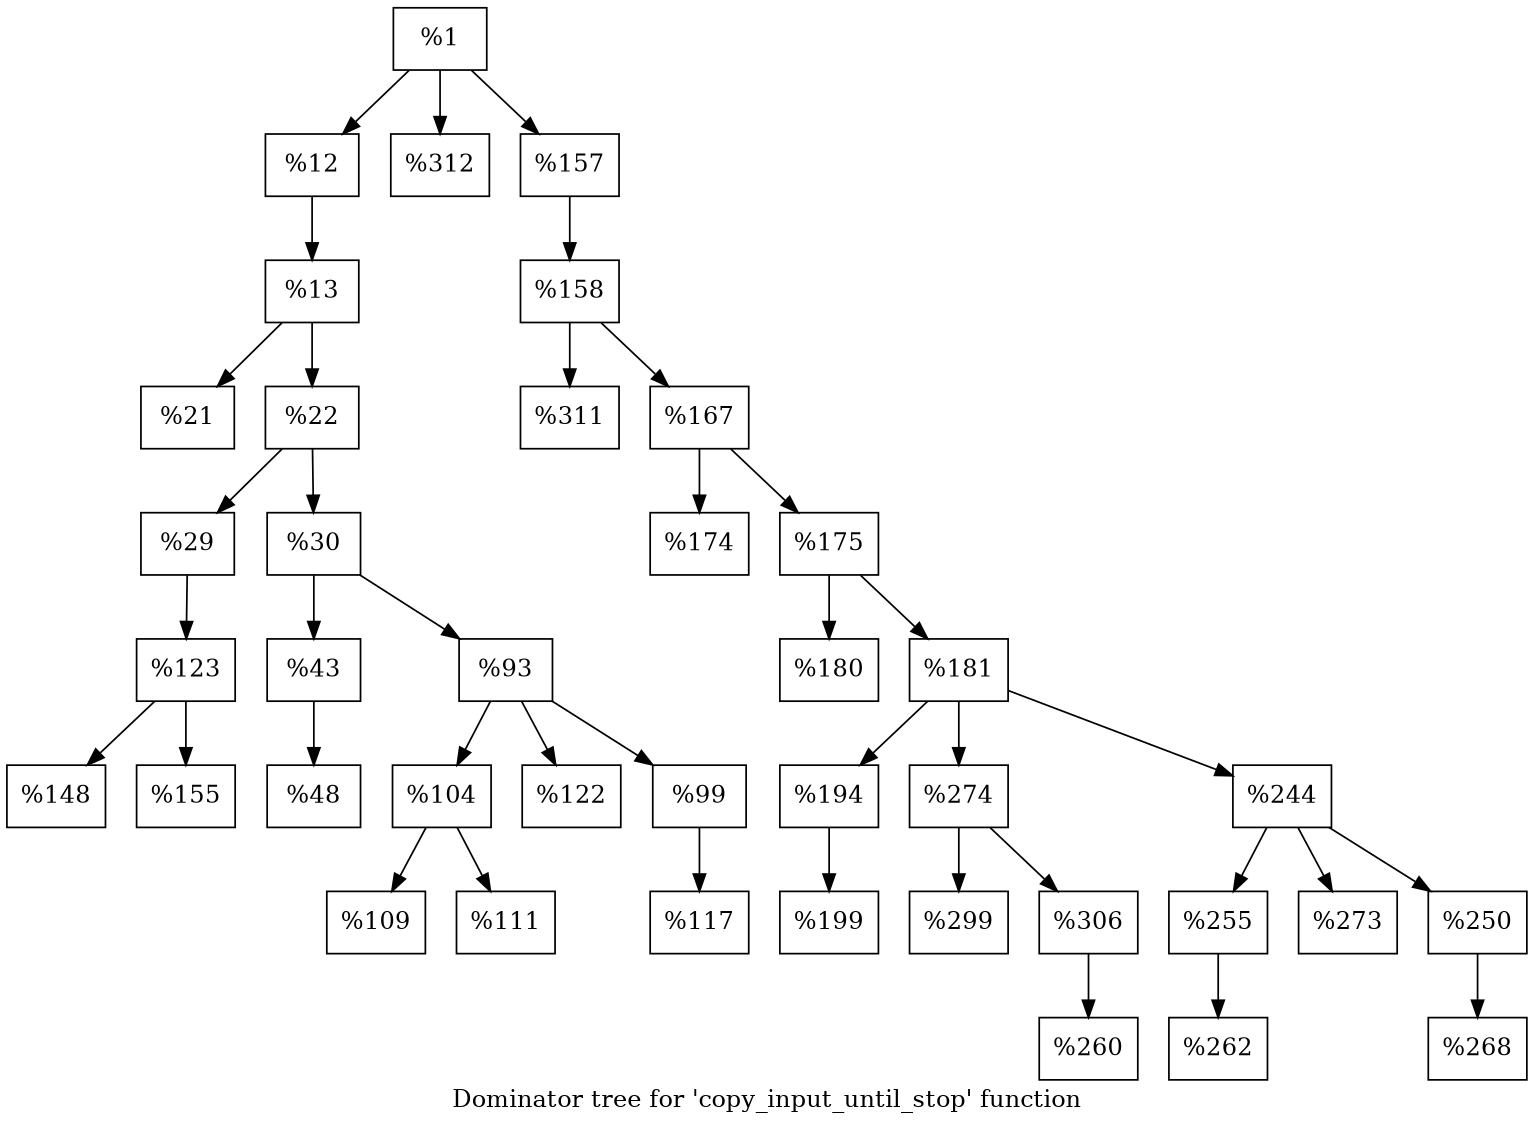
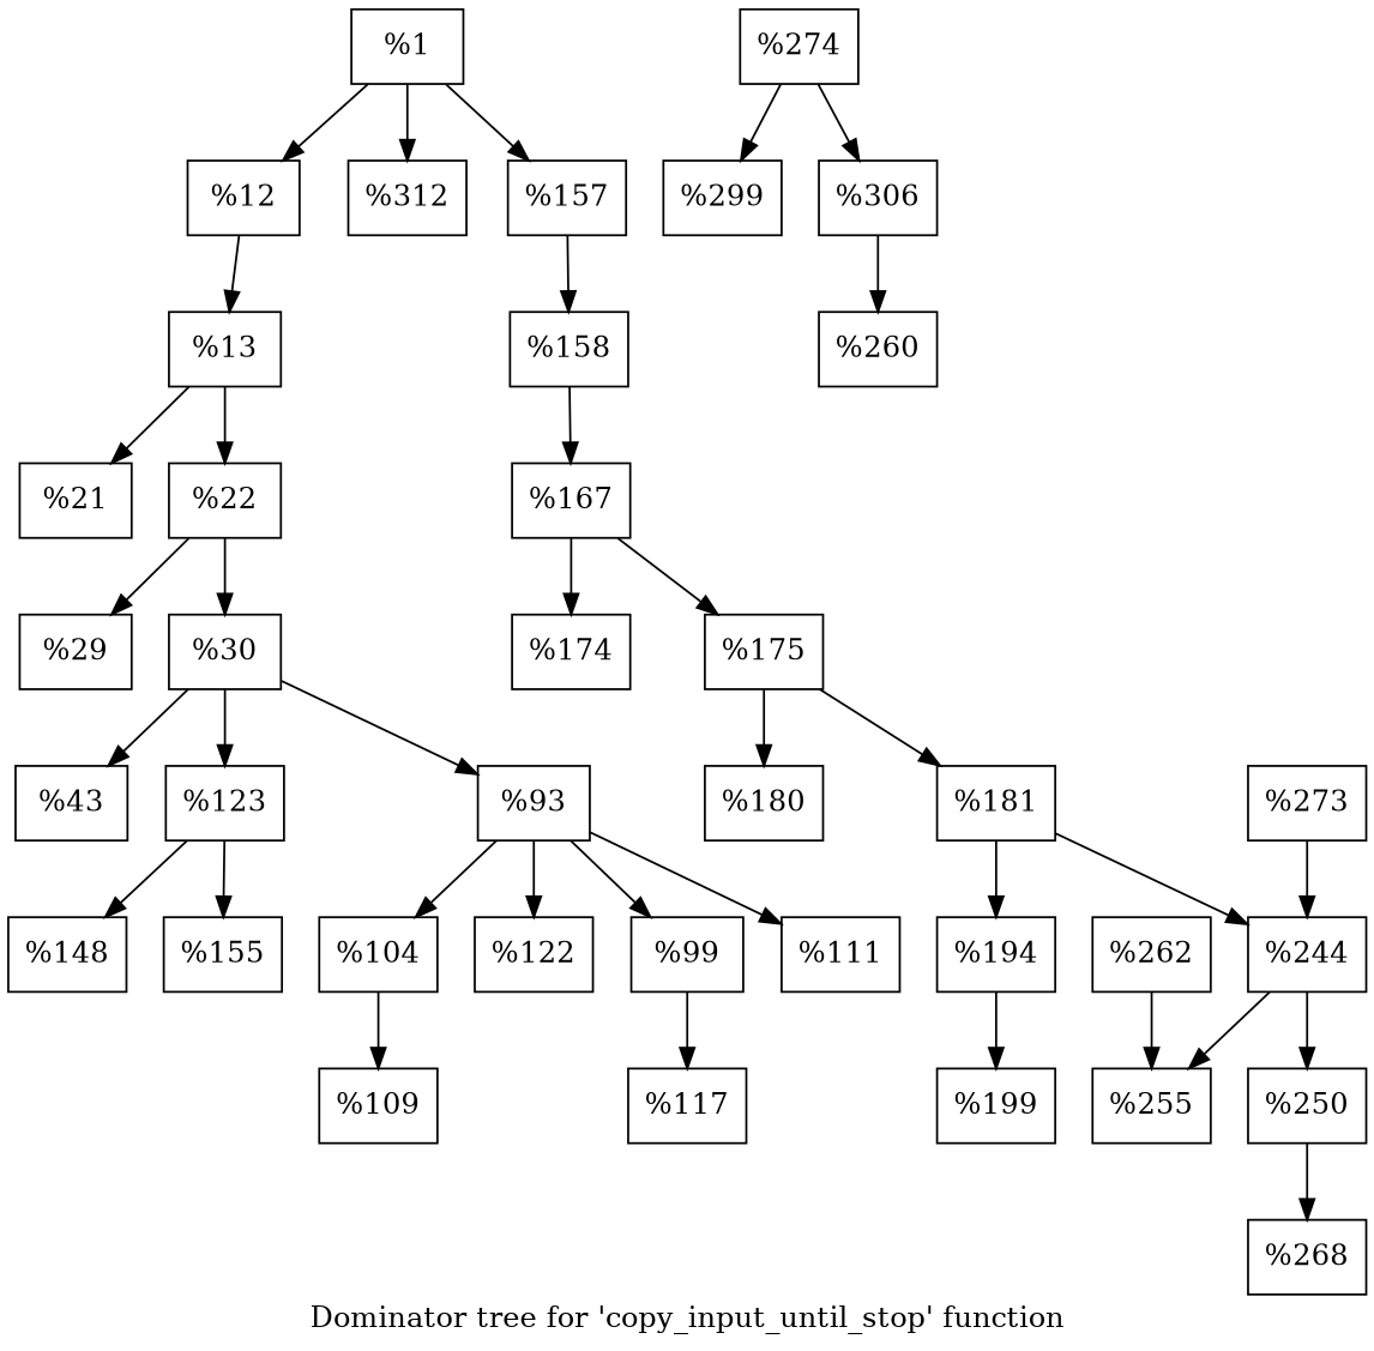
  digraph {
    label="Dominator tree for 'copy_input_until_stop' function"
    node [shape=record]
    n1 [label="{%1}"]
    n2 [label="{%12}"]
    n3 [label="{%312}"]
    n4 [label="{%157}"]
    n5 [label="{%13}"]
    n6 [label="{%158}"]
    n7 [label="{%21}"]
    n8 [label="{%22}"]
-   n9 [label="{%311}"]
    n10 [label="{%167}"]
    n11 [label="{%29}"]
    n12 [label="{%30}"]
    n13 [label="{%43}"]
    n14 [label="{%123}"]
    n15 [label="{%93}"]
-   n16 [label="{%48}"]
    n17 [label="{%148}"]
    n18 [label="{%155}"]
    n19 [label="{%104}"]
    n20 [label="{%122}"]
    n21 [label="{%99}"]
    n22 [label="{%109}"]
    n23 [label="{%111}"]
    n24 [label="{%117}"]
    n25 [label="{%174}"]
    n26 [label="{%175}"]
    n27 [label="{%180}"]
    n28 [label="{%181}"]
    n29 [label="{%194}"]
    n30 [label="{%274}"]
    n31 [label="{%244}"]
    n32 [label="{%199}"]
    n33 [label="{%299}"]
    n34 [label="{%306}"]
    n35 [label="{%255}"]
    n36 [label="{%273}"]
    n37 [label="{%250}"]
    n38 [label="{%260}"]
    n39 [label="{%262}"]
    n40 [label="{%268}"]
    n1 -> n2
    n1 -> n3
    n1 -> n4
    n2 -> n5
    n4 -> n6
    n5 -> n7
    n5 -> n8
-   n6 -> n9
    n6 -> n10
    n8 -> n11
    n8 -> n12
    n10 -> n25
    n10 -> n26
    n12 -> n13
-   n11 -> n14
+   n12 -> n14
    n12 -> n15
-   n13 -> n16
    n14 -> n17
    n14 -> n18
    n15 -> n19
    n15 -> n20
    n15 -> n21
    n19 -> n22
-   n19 -> n23
+   n15 -> n23
    n21 -> n24
    n26 -> n27
    n26 -> n28
    n28 -> n29
-   n28 -> n30
    n28 -> n31
    n29 -> n32
    n30 -> n33
    n30 -> n34
    n31 -> n35
-   n31 -> n36
+   n36 -> n31
    n31 -> n37
    n34 -> n38
-   n35 -> n39
+   n39 -> n35
    n37 -> n40
  }
